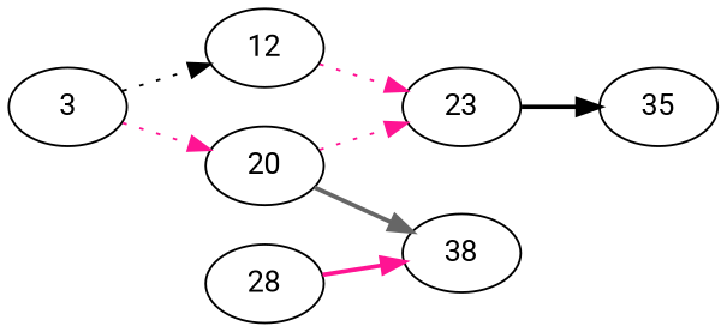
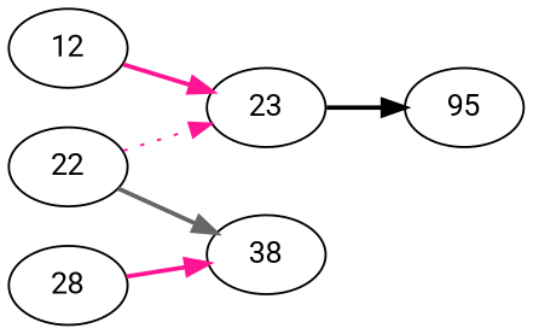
  strict digraph {
    fontname=Roboto
    rankdir=LR
    node [fontname=Roboto]
    edge [color=deeppink fontname=Roboto style=bold]
-   3 [entry=true]
    12
-   20
+   20 [label=22]
    23
    38
-   35
+   35 [label=95]
    28
-   3 -> 12 [color=black cond=true style=dotted]
-   3 -> 20 [cond=false style=dotted]
-   12 -> 23 [style=dotted]
+   12 -> 23
    20 -> 23 [style=dotted]
    20 -> 38 [color=gray40]
    23 -> 35 [color=black cond=false]
    28 -> 38
  }
